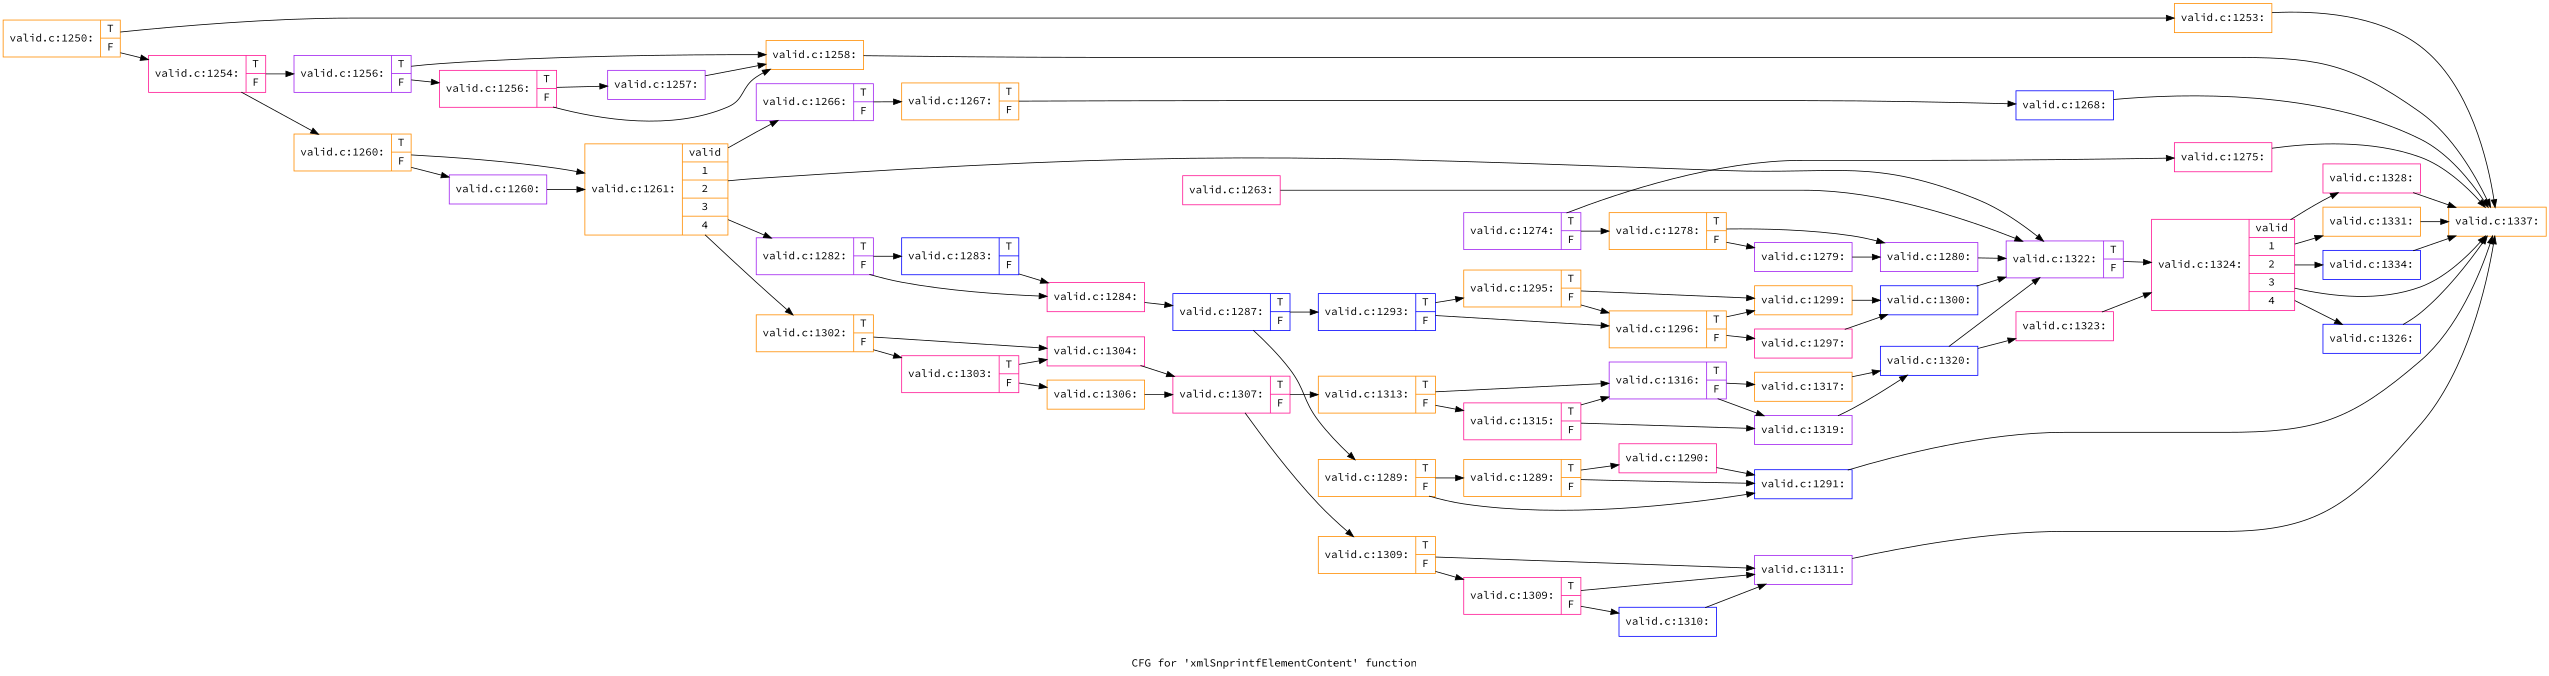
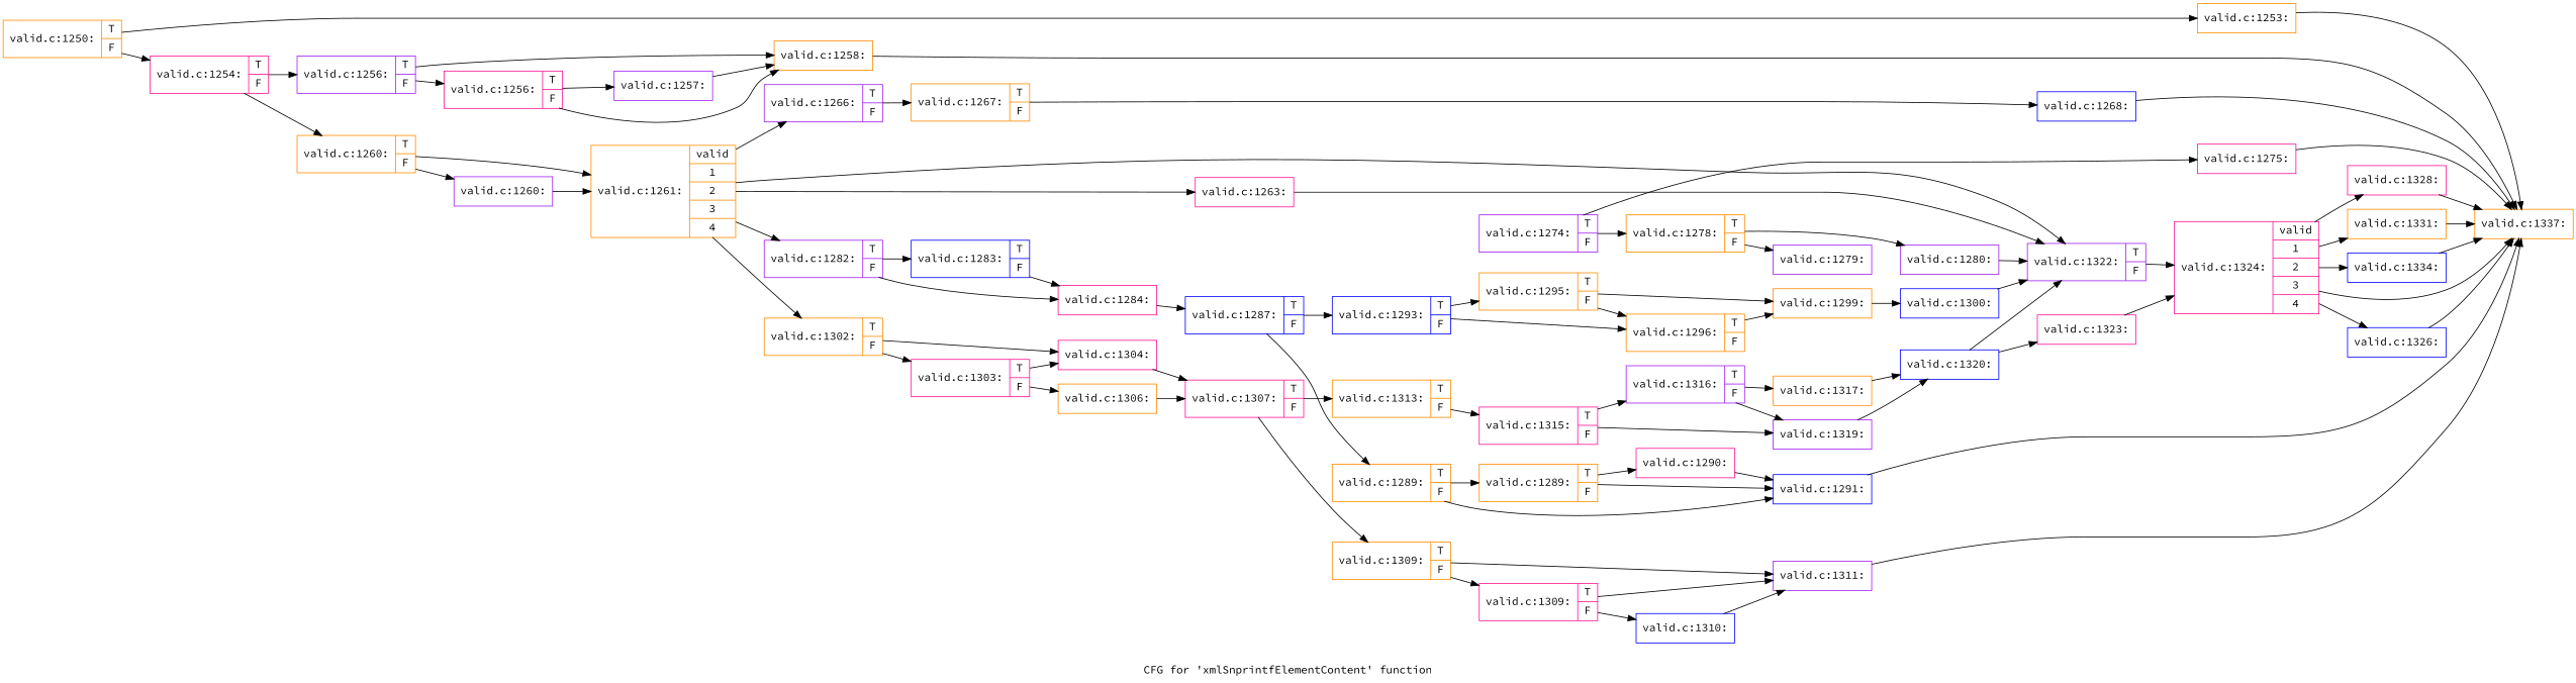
  digraph {
    fontname="Source Code Pro"
    label="CFG for 'xmlSnprintfElementContent' function"
    rankdir=LR
    node [color=darkorange fontname="Source Code Pro" shape=record]
    edge [fontname="Source Code Pro"]
    n1 [label="{valid.c:1250:|{<s0>T|<s1>F}}"]
    n2 [label="{valid.c:1253:}"]
    n3 [color=deeppink label="{valid.c:1254:|{<s0>T|<s1>F}}"]
    n4 [label="{valid.c:1337:}"]
    n5 [color=purple label="{valid.c:1256:|{<s0>T|<s1>F}}"]
    n6 [label="{valid.c:1260:|{<s0>T|<s1>F}}"]
    n7 [color=deeppink label="{valid.c:1256:|{<s0>T|<s1>F}}"]
    n8 [label="{valid.c:1258:}"]
    n9 [color=purple label="{valid.c:1260:}"]
    n10 [label="{valid.c:1261:|{<s0>valid|<s1>1|<s2>2|<s3>3|<s4>4}}"]
    n11 [color=purple label="{valid.c:1257:}"]
    n12 [color=purple label="{valid.c:1322:|{<s0>T|<s1>F}}"]
    n13 [color=deeppink label="{valid.c:1263:}"]
    n14 [color=purple label="{valid.c:1266:|{<s0>T|<s1>F}}"]
    n15 [color=purple label="{valid.c:1282:|{<s0>T|<s1>F}}"]
    n16 [label="{valid.c:1302:|{<s0>T|<s1>F}}"]
    n17 [color=deeppink label="{valid.c:1324:|{<s0>valid|<s1>1|<s2>2|<s3>3|<s4>4}}"]
    n18 [label="{valid.c:1267:|{<s0>T|<s1>F}}"]
    n19 [color=deeppink label="{valid.c:1284:}"]
    n20 [color=blue label="{valid.c:1283:|{<s0>T|<s1>F}}"]
    n21 [color=deeppink label="{valid.c:1304:}"]
    n22 [color=deeppink label="{valid.c:1303:|{<s0>T|<s1>F}}"]
    n23 [color=deeppink label="{valid.c:1323:}"]
    n24 [color=blue label="{valid.c:1326:}"]
    n25 [color=deeppink label="{valid.c:1328:}"]
    n26 [label="{valid.c:1331:}"]
    n27 [color=blue label="{valid.c:1334:}"]
    n28 [color=blue label="{valid.c:1268:}"]
    n29 [color=purple label="{valid.c:1274:|{<s0>T|<s1>F}}"]
    n30 [color=deeppink label="{valid.c:1275:}"]
    n31 [label="{valid.c:1278:|{<s0>T|<s1>F}}"]
    n32 [color=blue label="{valid.c:1287:|{<s0>T|<s1>F}}"]
    n33 [color=deeppink label="{valid.c:1307:|{<s0>T|<s1>F}}"]
    n34 [label="{valid.c:1306:}"]
    n35 [color=purple label="{valid.c:1279:}"]
    n36 [color=purple label="{valid.c:1280:}"]
    n37 [label="{valid.c:1289:|{<s0>T|<s1>F}}"]
    n38 [color=blue label="{valid.c:1293:|{<s0>T|<s1>F}}"]
    n39 [label="{valid.c:1289:|{<s0>T|<s1>F}}"]
    n40 [color=blue label="{valid.c:1291:}"]
    n41 [label="{valid.c:1296:|{<s0>T|<s1>F}}"]
    n42 [label="{valid.c:1295:|{<s0>T|<s1>F}}"]
    n43 [color=deeppink label="{valid.c:1290:}"]
    n44 [label="{valid.c:1299:}"]
-   n45 [color=deeppink label="{valid.c:1297:}"]
    n46 [color=blue label="{valid.c:1300:}"]
    n47 [label="{valid.c:1309:|{<s0>T|<s1>F}}"]
    n48 [label="{valid.c:1313:|{<s0>T|<s1>F}}"]
    n49 [color=deeppink label="{valid.c:1309:|{<s0>T|<s1>F}}"]
    n50 [color=purple label="{valid.c:1311:}"]
    n51 [color=purple label="{valid.c:1316:|{<s0>T|<s1>F}}"]
    n52 [color=deeppink label="{valid.c:1315:|{<s0>T|<s1>F}}"]
    n53 [color=blue label="{valid.c:1310:}"]
    n54 [color=purple label="{valid.c:1319:}"]
    n55 [label="{valid.c:1317:}"]
    n56 [color=blue label="{valid.c:1320:}"]
    n1 -> n2
    n1 -> n3
    n2 -> n4
    n3 -> n5
    n3 -> n6
    n5 -> n7
    n5 -> n8
    n6 -> n9
    n6 -> n10
    n7 -> n8
    n7 -> n11
    n8 -> n4
    n9 -> n10
    n10 -> n12
+   n10 -> n13
    n10 -> n14
    n10 -> n15
    n10 -> n16
    n11 -> n8
    n12 -> n17
    n13 -> n12
    n14 -> n18
    n15 -> n19
    n15 -> n20
    n16 -> n21
    n16 -> n22
    n17 -> n4
    n17 -> n24
    n17 -> n25
    n17 -> n26
    n17 -> n27
    n18 -> n28
    n19 -> n32
    n20 -> n19
    n21 -> n33
    n22 -> n21
    n22 -> n34
    n23 -> n17
    n24 -> n4
    n25 -> n4
    n26 -> n4
    n27 -> n4
    n28 -> n4
    n29 -> n30
    n29 -> n31
    n30 -> n4
    n31 -> n35
    n31 -> n36
    n32 -> n37
    n32 -> n38
    n33 -> n47
    n33 -> n48
    n34 -> n33
-   n35 -> n36
    n36 -> n12
    n37 -> n39
    n37 -> n40
    n38 -> n41
    n38 -> n42
    n39 -> n40
    n39 -> n43
    n40 -> n4
    n41 -> n44
-   n41 -> n45
    n42 -> n41
    n42 -> n44
    n43 -> n40
    n44 -> n46
-   n45 -> n46
    n46 -> n12
    n47 -> n49
    n47 -> n50
-   n48 -> n51
    n48 -> n52
    n49 -> n50
    n49 -> n53
    n50 -> n4
    n51 -> n54
    n51 -> n55
    n52 -> n51
    n52 -> n54
    n53 -> n50
    n54 -> n56
    n55 -> n56
    n56 -> n12
    n56 -> n23
  }
